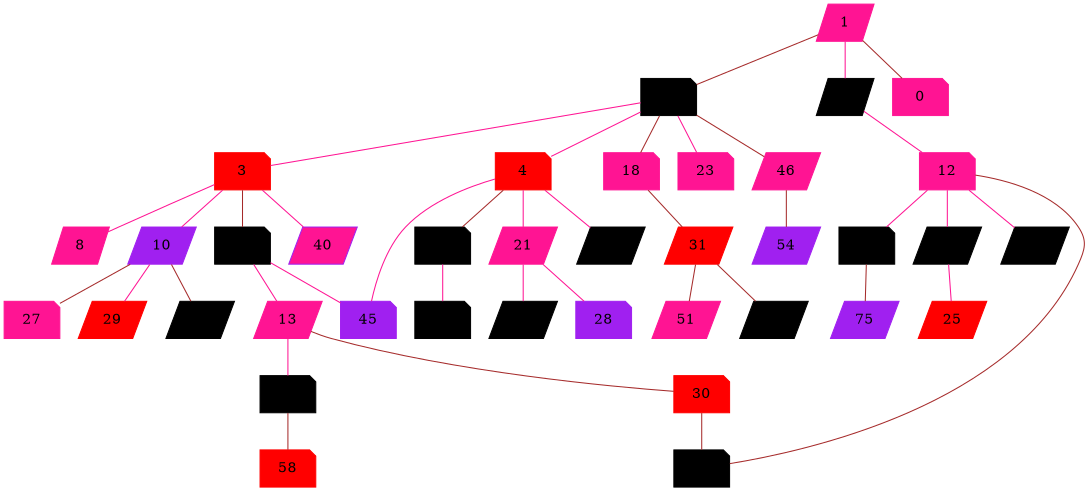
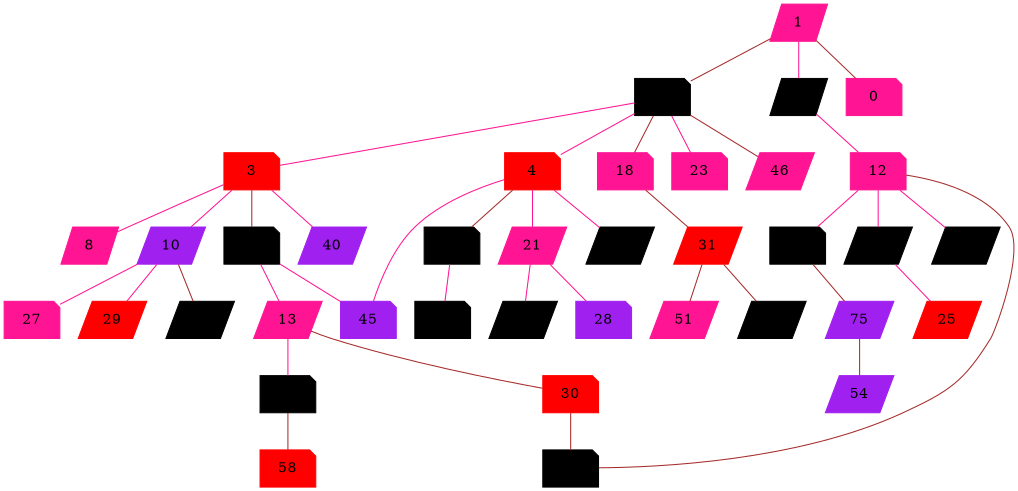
  graph {
    node [color=black shape=parallelogram style=filled]
    edge [color=deeppink]
    1 [color=deeppink super="+24"]
    2 [shape=note super="+17"]
    5
    n4 [color=deeppink label=0 shape=note super="+32"]
    3 [color=red shape=note super="+42"]
    4 [color=red shape=note super="+7"]
    18 [color=deeppink shape=note]
    23 [color=deeppink shape=note]
    46 [color=deeppink]
    12 [color=deeppink shape=note super="+15"]
    8 [color=deeppink super="+49"]
    10 [color=purple super="+14"]
    11 [shape=note super="+37"]
-   40 [color=purple fillcolor=deeppink]
+   40 [color=purple]
    6 [shape=note]
    21 [color=deeppink super="+34"]
    45 [color=purple shape=note super="+50"]
    53
    31 [color=red super="+44"]
    27 [color=deeppink shape=note]
    29 [color=red]
    41
    13 [color=deeppink]
    26 [shape=note super="+48"]
    22
    28 [color=purple shape=note super="+33"]
    16 [shape=note]
    20 [super="+39"]
    36 [super="+55"]
    38 [shape=note]
    19 [shape=note super="+57"]
    30 [color=red shape=note super="+52"]
    n33 [color=purple label=75 super="+43"]
    25 [color=red]
    58 [color=red shape=note]
    54 [color=purple]
    51 [color=deeppink]
    56
    1 -- 2 [color=brown]
    1 -- 5
    1 -- n4 [color=brown]
    2 -- 3
    2 -- 4
    2 -- 18 [color=brown]
    2 -- 23
    2 -- 46 [color=brown]
    5 -- 12
    3 -- 8
    3 -- 10
    3 -- 11 [color=brown]
    3 -- 40
    4 -- 6 [color=brown]
    4 -- 21
    4 -- 45
    4 -- 53
    18 -- 31 [color=brown]
    12 -- 16
    12 -- 20
    12 -- 36
    12 -- 38 [color=brown]
-   10 -- 27 [color=brown]
+   10 -- 27
    10 -- 29
    10 -- 41 [color=brown]
    11 -- 45
    11 -- 13
    6 -- 26
    21 -- 22
    21 -- 28
    31 -- 51 [color=brown]
    31 -- 56 [color=brown]
    13 -- 19
    13 -- 30 [color=brown]
    16 -- n33 [color=brown]
    20 -- 25
    19 -- 58 [color=brown]
    30 -- 38 [color=brown]
-   46 -- 54 [color=brown]
+   n33 -- 54 [color=brown]
  }
